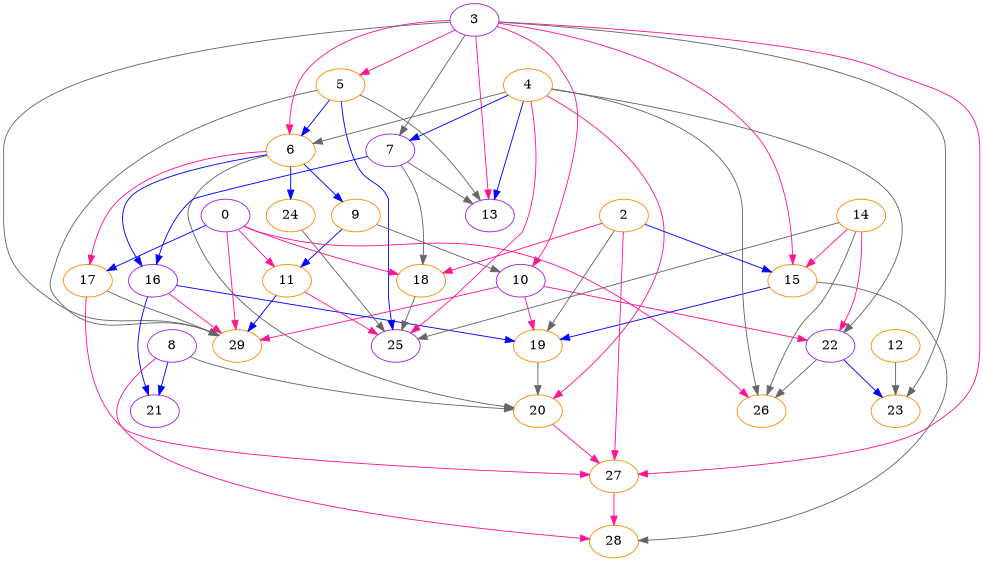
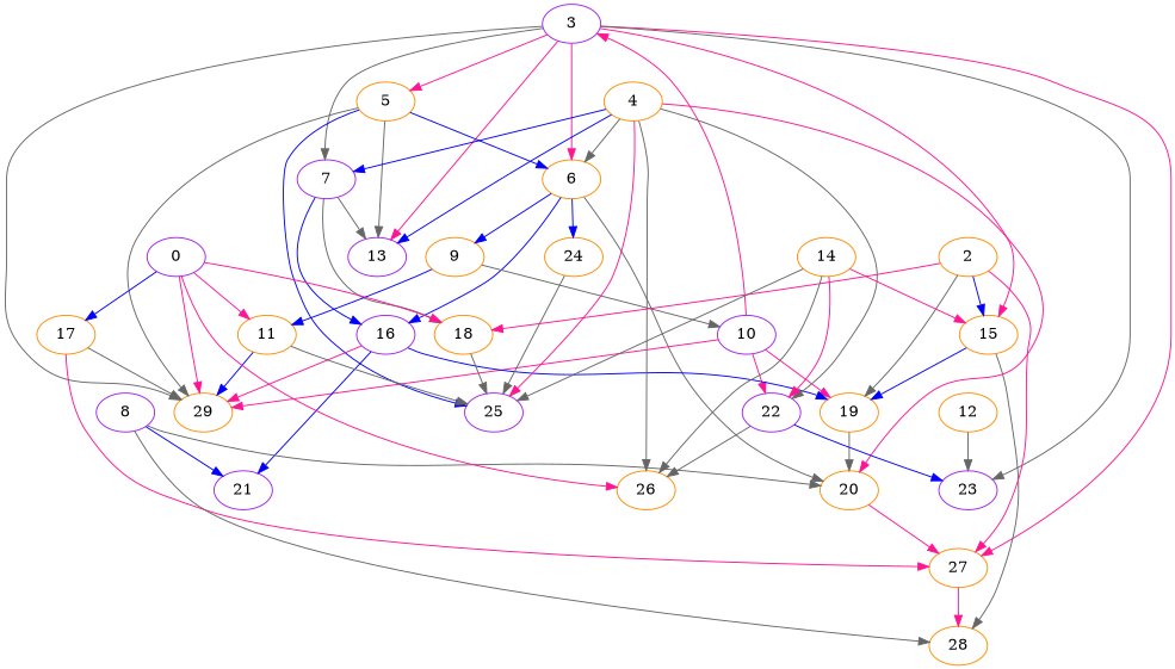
  digraph {
    "Duplicate states"=0
    GraphType=Random
    "Max states in OPEN"=0
    Modes="120000ms; topo-ordered tasks, ; Pruning: task equivalence, fixed order ready list, ; F-value: ; Optimisation: best schedule length (SL) optimisation on equal, "
    NumberOfTasks=30
    "Pruned using list schedule length"=1
    "States removed from OPEN"=0
    TargetSystem="Homogeneous-6"
    "Time to schedule (ms)"=113
    "Total idle time"=315
    "Total schedule length"=163
    "Total sequential time"=433
    "Total states created"=2
    node ["Finish time"=24 Processor=0 "Start time"=0 Weight=5 color=darkorange]
    edge [Weight=10 color=deeppink]
    3 ["Start time"=19 color=purple]
    5 ["Finish time"=40 "Start time"=24 Weight=16]
    6 ["Finish time"=64 "Start time"=40 Weight=24]
    7 ["Finish time"=38 Processor=1 "Start time"=33 color=purple]
    15 ["Finish time"=54 Processor=2 "Start time"=32 Weight=22]
    10 ["Finish time"=102 "Start time"=91 Weight=11 color=purple]
    27 ["Finish time"=149 "Start time"=135 Weight=14]
    29 ["Finish time"=136 Processor=1 "Start time"=109 Weight=27]
-   23 ["Finish time"=137 Processor=2 "Start time"=123 Weight=14]
+   23 ["Finish time"=137 Processor=2 "Start time"=123 Weight=14 color=purple]
    13 ["Finish time"=49 Processor=5 "Start time"=44 color=purple]
    19 ["Finish time"=113 "Start time"=102 Weight=11]
    20 ["Finish time"=135 "Start time"=113 Weight=22]
    21 ["Finish time"=127 Processor=3 "Start time"=100 Weight=27 color=purple]
    25 ["Finish time"=129 Processor=4 "Start time"=118 Weight=11 color=purple]
    9 ["Finish time"=91 "Start time"=64 Weight=27]
    16 ["Finish time"=93 Processor=1 "Start time"=74 Weight=19 color=purple]
    17 ["Finish time"=73 Processor=2 "Start time"=68]
    24 ["Finish time"=82 Processor=4 "Start time"=74 Weight=8]
    18 ["Finish time"=45 Processor=4 "Start time"=40]
    28 ["Finish time"=163 "Start time"=149 Weight=14]
    22 ["Finish time"=123 Processor=2 "Start time"=107 Weight=16 color=purple]
    11 ["Finish time"=109 Processor=1 "Start time"=98 Weight=11]
    26 ["Finish time"=134 Processor=3 "Start time"=129]
    4 ["Finish time"=8 Processor=1 Weight=8]
    2 [Processor=2 Weight=24]
    14 ["Finish time"=14 Processor=3 Weight=14]
    8 ["Finish time"=14 Processor=4 Weight=14 color=purple]
    0 ["Finish time"=11 Processor=5 Weight=11 color=purple]
    12 ["Finish time"=30 Processor=5 "Start time"=11 Weight=19]
    3 -> 5 [Weight=8]
    3 -> 6 [Weight=5]
    3 -> 7 [Weight=9 color=gray40]
    3 -> 15 [Weight=8]
-   3 -> 10 [Weight=2]
+   10 -> 3 [Weight=2]
    3 -> 27 [Weight=9]
    3 -> 29 [Weight=9 color=gray40]
    3 -> 23 [Weight=2 color=gray40]
    3 -> 13 [Weight=3]
    5 -> 6 [color=blue]
    5 -> 29 [Weight=9 color=gray40]
    5 -> 13 [Weight=2 color=gray40]
    5 -> 25 [color=blue]
    6 -> 20 [Weight=4 color=gray40]
    6 -> 9 [Weight=9 color=blue]
    6 -> 16 [color=blue]
-   6 -> 17 [Weight=4]
    6 -> 24 [color=blue]
    7 -> 13 [Weight=6 color=gray40]
    7 -> 16 [color=blue]
    7 -> 18 [Weight=2 color=gray40]
    15 -> 19 [color=blue]
    15 -> 28 [Weight=9 color=gray40]
    10 -> 29 [Weight=3]
    10 -> 19 [Weight=3]
    10 -> 22 [Weight=5]
    27 -> 28 [Weight=6]
    19 -> 20 [Weight=2 color=gray40]
    20 -> 27
    9 -> 10 [Weight=3 color=gray40]
    9 -> 11 [Weight=7 color=blue]
    16 -> 29 [Weight=2]
    16 -> 19 [Weight=9 color=blue]
    16 -> 21 [Weight=7 color=blue]
    17 -> 27 [Weight=5]
    17 -> 29 [Weight=5 color=gray40]
    24 -> 25 [Weight=3 color=gray40]
    18 -> 25 [color=gray40]
    22 -> 23 [Weight=6 color=blue]
    22 -> 26 [Weight=6 color=gray40]
    11 -> 29 [color=blue]
-   11 -> 25 [Weight=9]
+   11 -> 25 [Weight=9 color=gray40]
    4 -> 6 [Weight=8 color=gray40]
    4 -> 7 [Weight=2 color=blue]
    4 -> 13 [Weight=2 color=blue]
    4 -> 20 [Weight=3]
    4 -> 25 [Weight=5]
    4 -> 22 [Weight=8 color=gray40]
    4 -> 26 [Weight=9 color=gray40]
    2 -> 15 [Weight=3 color=blue]
    2 -> 27 [Weight=6]
    2 -> 19 [Weight=8 color=gray40]
    2 -> 18 [Weight=7]
    14 -> 15 [Weight=5]
    14 -> 25 [color=gray40]
    14 -> 22 [Weight=6]
    14 -> 26 [color=gray40]
    8 -> 20 [color=gray40]
    8 -> 21 [Weight=2 color=blue]
-   8 -> 28 [Weight=5]
+   8 -> 28 [Weight=5 color=gray40]
    0 -> 29 [Weight=6]
    0 -> 17 [Weight=9 color=blue]
    0 -> 18 [Weight=5]
    0 -> 11 [Weight=2]
    0 -> 26 [Weight=9]
    12 -> 23 [Weight=7 color=gray40]
  }
